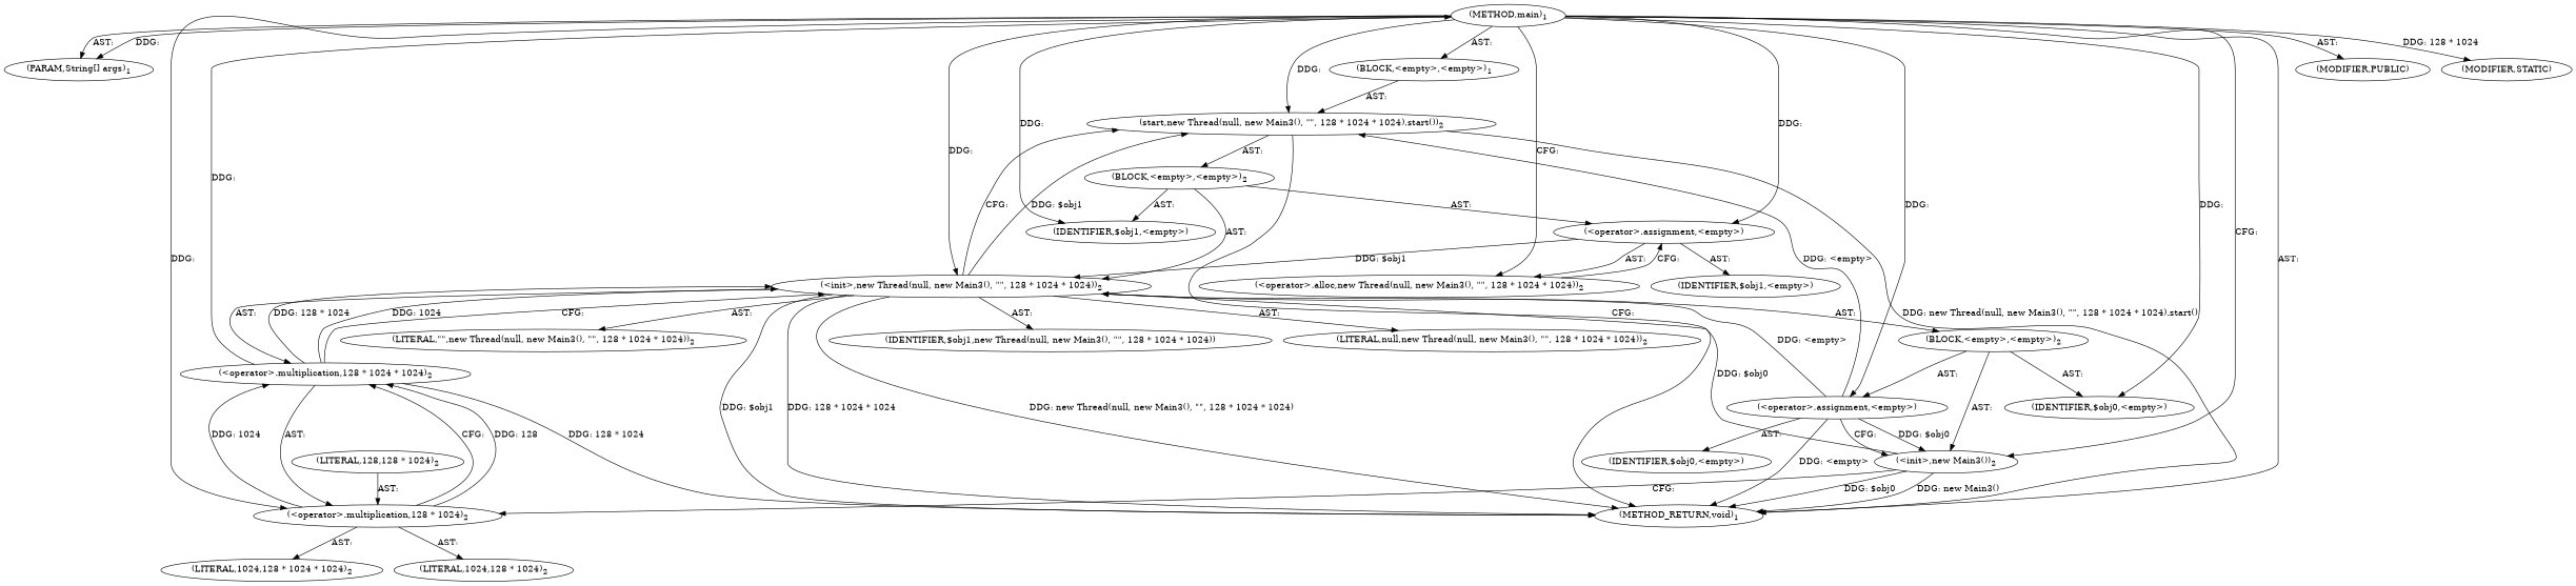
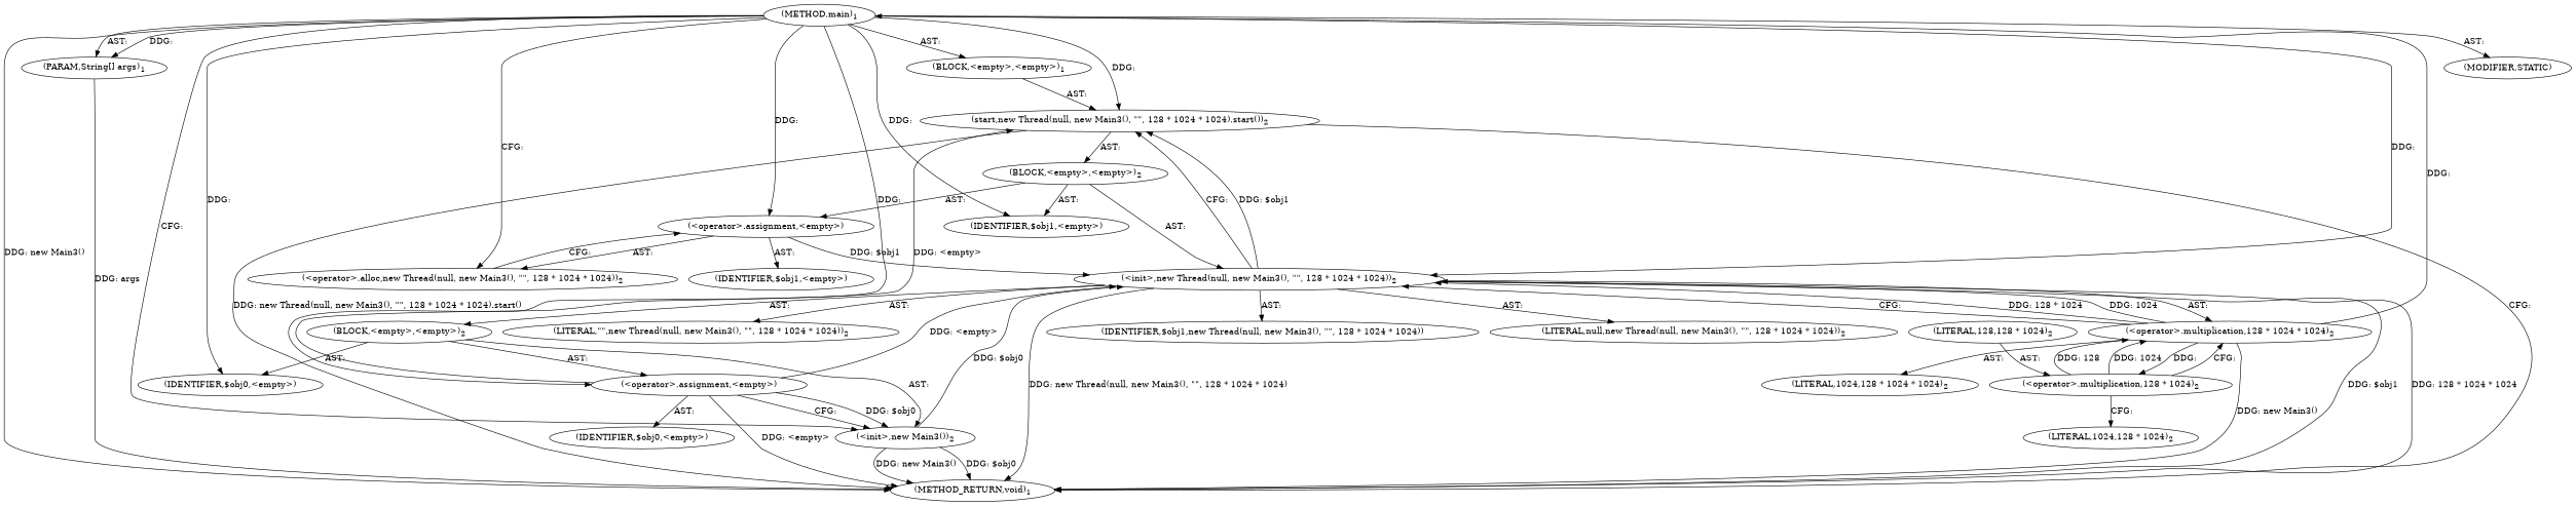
  digraph {
    n1 [label=<(METHOD,main)<SUB>1</SUB>>]
    n2 [label=<(PARAM,String[] args)<SUB>1</SUB>>]
    n3 [label=<(BLOCK,&lt;empty&gt;,&lt;empty&gt;)<SUB>1</SUB>>]
    n4 [label=<(start,new Thread(null, new Main3(), &quot;&quot;, 128 * 1024 * 1024).start())<SUB>2</SUB>>]
    n5 [label=<(&lt;operator&gt;.assignment,&lt;empty&gt;)>]
    n6 [label=<(&lt;operator&gt;.alloc,new Thread(null, new Main3(), &quot;&quot;, 128 * 1024 * 1024))<SUB>2</SUB>>]
    n7 [label=<(&lt;init&gt;,new Thread(null, new Main3(), &quot;&quot;, 128 * 1024 * 1024))<SUB>2</SUB>>]
    n8 [label=<(&lt;operator&gt;.assignment,&lt;empty&gt;)>]
    n9 [label=<(&lt;init&gt;,new Main3())<SUB>2</SUB>>]
    n10 [label=<(IDENTIFIER,$obj0,&lt;empty&gt;)>]
    n11 [label=<(&lt;operator&gt;.multiplication,128 * 1024)<SUB>2</SUB>>]
    n12 [label=<(IDENTIFIER,$obj1,&lt;empty&gt;)>]
-   n13 [label=<(MODIFIER,PUBLIC)>]
    n14 [label=<(MODIFIER,STATIC)>]
    n15 [label=<(METHOD_RETURN,void)<SUB>1</SUB>>]
    n16 [label=<(BLOCK,&lt;empty&gt;,&lt;empty&gt;)<SUB>2</SUB>>]
    n17 [label=<(IDENTIFIER,$obj1,&lt;empty&gt;)>]
    n18 [label=<(&lt;operator&gt;.multiplication,128 * 1024 * 1024)<SUB>2</SUB>>]
    n19 [label=<(IDENTIFIER,$obj1,new Thread(null, new Main3(), &quot;&quot;, 128 * 1024 * 1024))>]
    n20 [label=<(LITERAL,null,new Thread(null, new Main3(), &quot;&quot;, 128 * 1024 * 1024))<SUB>2</SUB>>]
    n21 [label=<(BLOCK,&lt;empty&gt;,&lt;empty&gt;)<SUB>2</SUB>>]
    n22 [label=<(LITERAL,&quot;&quot;,new Thread(null, new Main3(), &quot;&quot;, 128 * 1024 * 1024))<SUB>2</SUB>>]
    n23 [label=<(IDENTIFIER,$obj0,&lt;empty&gt;)>]
    n24 [label=<(LITERAL,1024,128 * 1024 * 1024)<SUB>2</SUB>>]
    n25 [label=<(LITERAL,1024,128 * 1024)<SUB>2</SUB>>]
    n26 [label=<(LITERAL,128,128 * 1024)<SUB>2</SUB>>]
    n1 -> n2 [label="AST: "]
    n1 -> n2 [label="DDG: "]
    n1 -> n3 [label="AST: "]
    n1 -> n4 [label="DDG: "]
    n1 -> n5 [label="DDG: "]
    n1 -> n6 [label="CFG: "]
    n1 -> n7 [label="DDG: "]
    n1 -> n8 [label="DDG: "]
    n1 -> n9 [label="CFG: "]
    n1 -> n10 [label="DDG: "]
-   n1 -> n11 [label="DDG: "]
    n1 -> n12 [label="DDG: "]
-   n1 -> n13 [label="AST: "]
-   n1 -> n14 [label="DDG: 128 * 1024"]
-   n1 -> n15 [label="AST: "]
+   n1 -> n14 [label="AST: "]
+   n1 -> n15 [label="DDG: new Main3()"]
+   n2 -> n15 [label="DDG: args"]
    n3 -> n4 [label="AST: "]
    n4 -> n15 [label="CFG: "]
    n4 -> n15 [label="DDG: new Thread(null, new Main3(), &quot;&quot;, 128 * 1024 * 1024).start()"]
    n4 -> n16 [label="AST: "]
    n5 -> n6 [label="AST: "]
    n5 -> n7 [label="DDG: $obj1"]
    n5 -> n17 [label="AST: "]
    n6 -> n5 [label="CFG: "]
    n7 -> n4 [label="CFG: "]
    n7 -> n4 [label="DDG: $obj1"]
    n7 -> n15 [label="DDG: $obj1"]
    n7 -> n15 [label="DDG: 128 * 1024 * 1024"]
    n7 -> n15 [label="DDG: new Thread(null, new Main3(), &quot;&quot;, 128 * 1024 * 1024)"]
    n7 -> n18 [label="AST: "]
    n7 -> n19 [label="AST: "]
    n7 -> n20 [label="AST: "]
    n7 -> n21 [label="AST: "]
    n7 -> n22 [label="AST: "]
    n8 -> n4 [label="DDG: &lt;empty&gt;"]
    n8 -> n7 [label="DDG: &lt;empty&gt;"]
    n8 -> n9 [label="CFG: "]
    n8 -> n9 [label="DDG: $obj0"]
    n8 -> n15 [label="DDG: &lt;empty&gt;"]
    n8 -> n23 [label="AST: "]
    n9 -> n7 [label="DDG: $obj0"]
-   n9 -> n11 [label="CFG: "]
    n9 -> n15 [label="DDG: $obj0"]
    n9 -> n15 [label="DDG: new Main3()"]
    n11 -> n18 [label="CFG: "]
    n11 -> n18 [label="DDG: 128"]
    n11 -> n18 [label="DDG: 1024"]
-   n11 -> n25 [label="AST: "]
+   n11 -> n25 [label="CFG: "]
    n16 -> n5 [label="AST: "]
    n16 -> n7 [label="AST: "]
    n16 -> n12 [label="AST: "]
    n18 -> n1 [label="DDG: "]
    n18 -> n7 [label="CFG: "]
    n18 -> n7 [label="DDG: 128 * 1024"]
    n18 -> n7 [label="DDG: 1024"]
-   n18 -> n11 [label="AST: "]
-   n18 -> n15 [label="DDG: 128 * 1024"]
-   n11 -> n24 [label="AST: "]
+   n18 -> n11 [label="DDG: "]
+   n18 -> n15 [label="DDG: new Main3()"]
+   n18 -> n24 [label="AST: "]
    n21 -> n8 [label="AST: "]
    n21 -> n9 [label="AST: "]
    n21 -> n10 [label="AST: "]
    n26 -> n11 [label="AST: "]
  }
